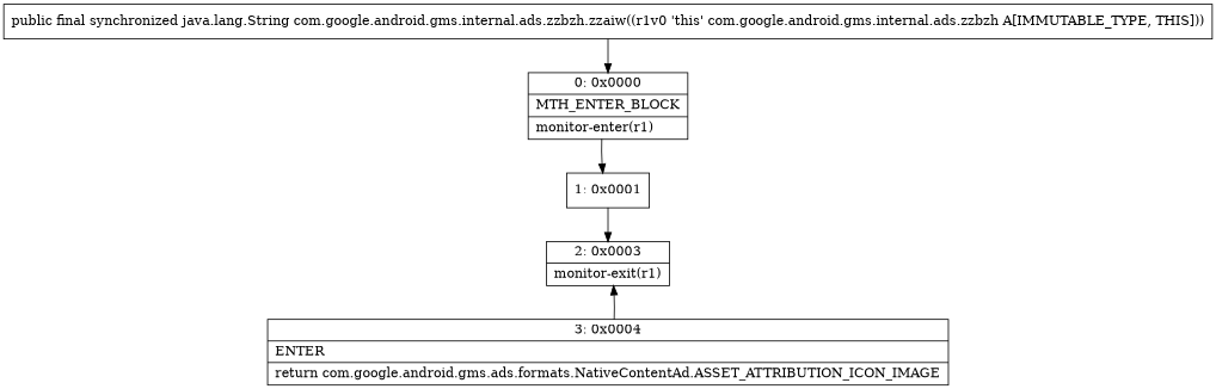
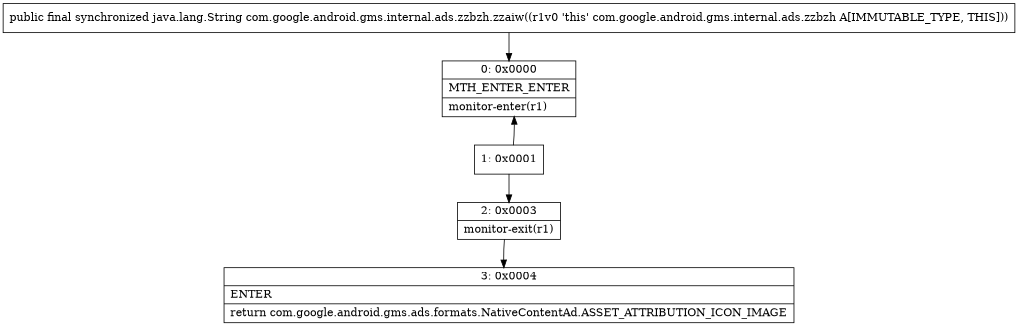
  digraph {
    node [shape=record]
-   n1 [label="{0\:\ 0x0000|MTH_ENTER_BLOCK\l|monitor\-enter(r1)\l}"]
+   n1 [label="{0\:\ 0x0000|MTH_ENTER_ENTER\l|monitor\-enter(r1)\l}"]
    n2 [label="{1\:\ 0x0001}"]
    n3 [label="{2\:\ 0x0003|monitor\-exit(r1)\l}"]
    n4 [label="{3\:\ 0x0004|ENTER\l|return com.google.android.gms.ads.formats.NativeContentAd.ASSET_ATTRIBUTION_ICON_IMAGE\l}"]
    n5 [label="{public final synchronized java.lang.String com.google.android.gms.internal.ads.zzbzh.zzaiw((r1v0 'this' com.google.android.gms.internal.ads.zzbzh A[IMMUTABLE_TYPE, THIS])) }"]
-   n1 -> n2
+   n2 -> n1
    n2 -> n3
-   n4 -> n3
+   n3 -> n4
    n5 -> n1
  }
